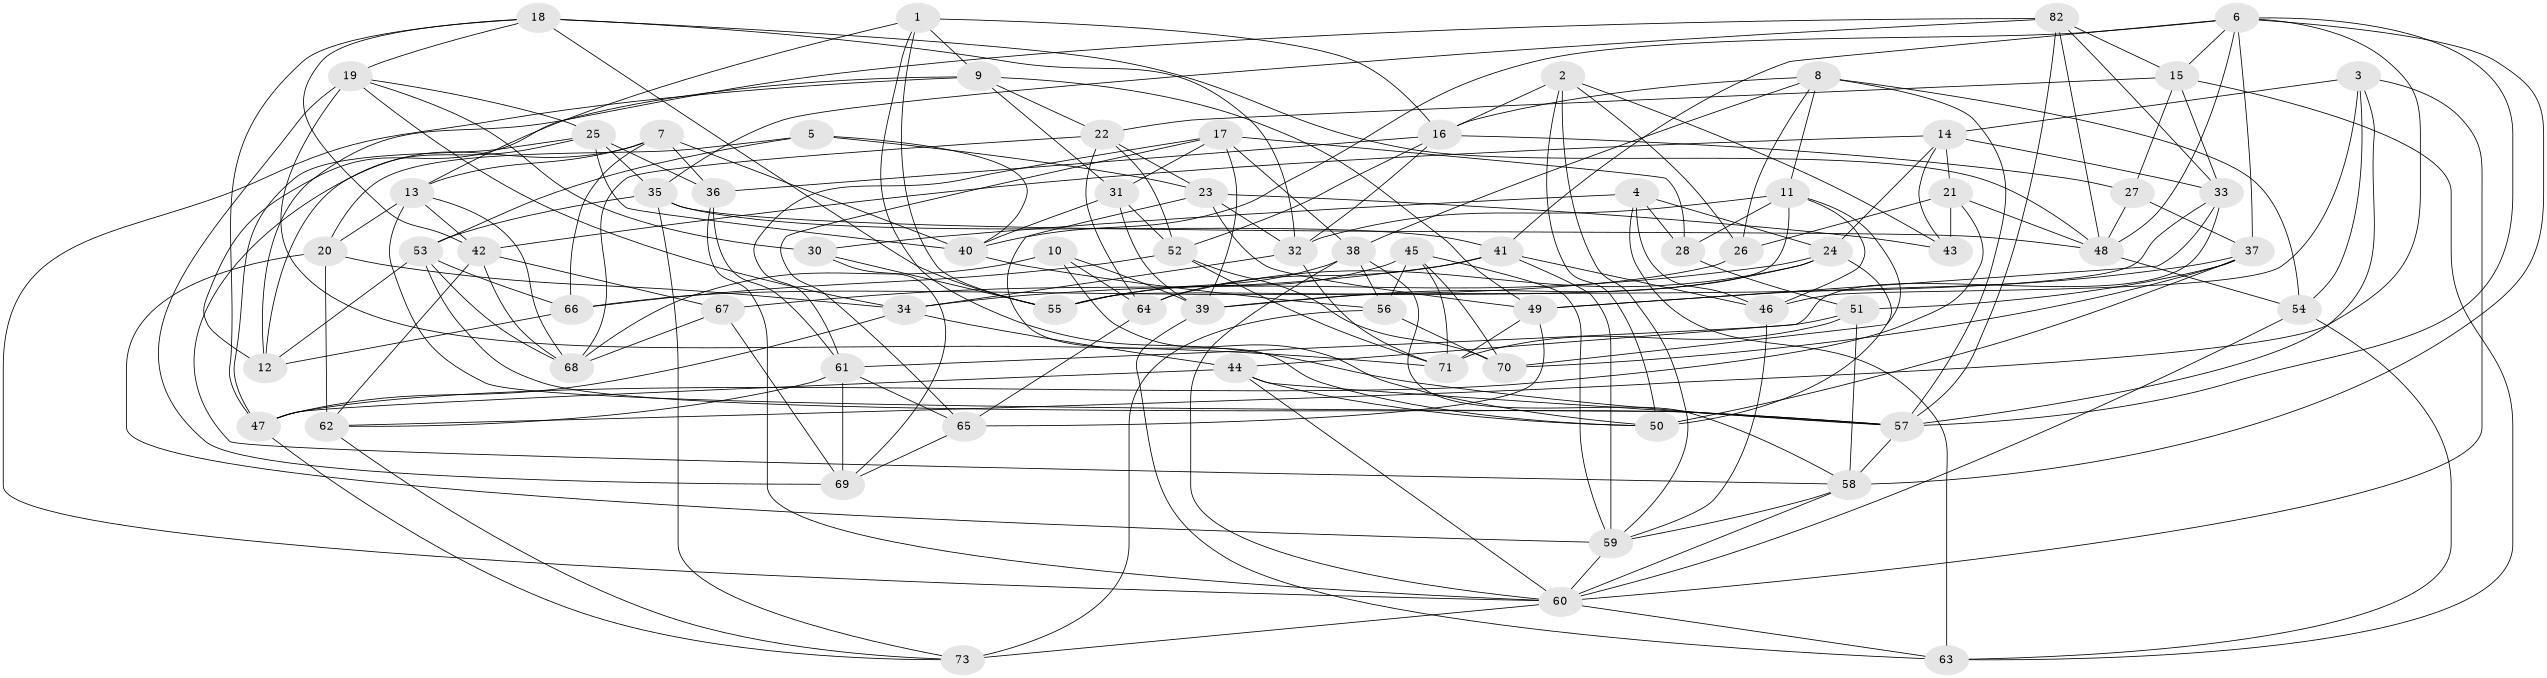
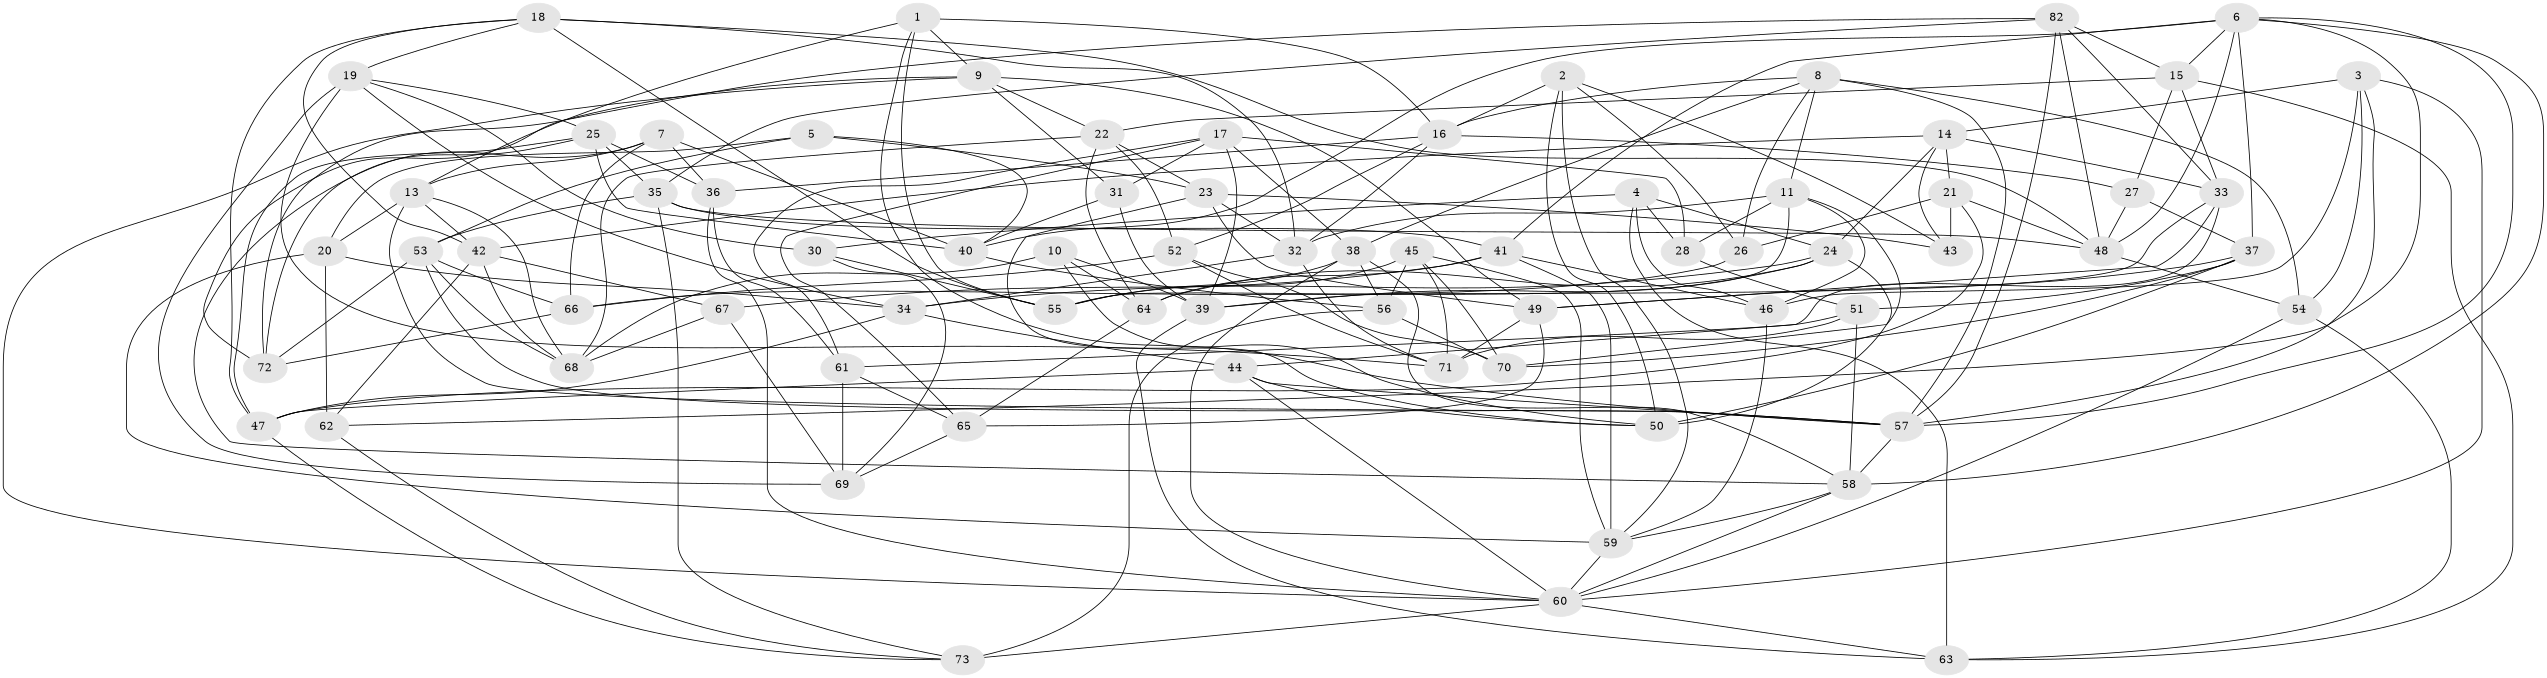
  graph {
    node [color=gray90 style=filled]
    edge [weight=1.0]
    1
    9
    13
    16
    55
    57
    60
    22
    31
    49
-   72 [label=12]
+   72
    20
    68
    42
    32
    36
    27
    52
    34
    71
    58
    2
    26
    43
    50
    59
    66
    3
    14
    46
    54
    24
    33
    21
    63
    73
    4
    28
    30
    39
    64
    51
    69
    5
    23
    40
    53
    62
    56
    6
    15
    37
    41
    48
    70
    67
    7
    61
    8
    11
    38
    65
    10
    n64 [label=82]
    35
    44
    47
    17
    18
    19
    25
    45
    1 -- 9
    1 -- 13
    1 -- 16
    1 -- 55
    1 -- 57
    9 -- 60
    9 -- 22
    9 -- 31
    9 -- 49
    9 -- 72
    13 -- 57
    13 -- 20
    13 -- 68
    13 -- 42
    16 -- 32
    16 -- 36
    16 -- 27
    16 -- 52
    57 -- 58
    60 -- 63
    60 -- 73
    22 -- 68
    22 -- 52
    22 -- 64
    22 -- 23
-   31 -- 52
    31 -- 39
    31 -- 40
    49 -- 71
    49 -- 65
    20 -- 34
    20 -- 59
    20 -- 62 [weight=2.0]
    42 -- 68
    42 -- 62
    42 -- 67
    32 -- 34
    32 -- 71
    36 -- 60
    36 -- 61
    27 -- 37
    27 -- 48
    52 -- 71
    52 -- 66
    52 -- 70
    34 -- 44
    34 -- 47
    58 -- 60
    58 -- 59
    2 -- 16
    2 -- 26
    2 -- 43 [weight=2.0]
    2 -- 50
    2 -- 59
    26 -- 66
    59 -- 60
    66 -- 72 [weight=2.0]
    3 -- 57
    3 -- 60
    3 -- 14
    3 -- 46
    3 -- 54 [weight=2.0]
    14 -- 42
    14 -- 43
    14 -- 24
    14 -- 33
    14 -- 21
    46 -- 59
    54 -- 60
    54 -- 63
    24 -- 34
    24 -- 50
    24 -- 39
    24 -- 64
    33 -- 49
    33 -- 39
    33 -- 44
    21 -- 26
    21 -- 43 [weight=2.0]
    21 -- 48
    21 -- 47
    4 -- 46 [weight=2.0]
    4 -- 24
    4 -- 63
    4 -- 28
    4 -- 30
    28 -- 51
    30 -- 55
    30 -- 69
    39 -- 63
    64 -- 65 [weight=2.0]
    51 -- 71
    51 -- 58 [weight=2.0]
    51 -- 61
    5 -- 20
    5 -- 23
    5 -- 40
    5 -- 53
    23 -- 49
    23 -- 32
    23 -- 43
    23 -- 50
    40 -- 56
    53 -- 57
    53 -- 72
    53 -- 68
    53 -- 66
    62 -- 73
    56 -- 73 [weight=2.0]
    56 -- 70
    6 -- 57
    6 -- 58
    6 -- 40
    6 -- 62
    6 -- 15
    6 -- 37
    6 -- 41
    6 -- 48
    15 -- 22
    15 -- 27
    15 -- 33
    15 -- 63
    37 -- 49
    37 -- 50
    37 -- 51
    37 -- 70
    41 -- 59
    41 -- 46
    41 -- 64
    41 -- 67
    48 -- 54
    67 -- 68
    67 -- 69
    7 -- 13
    7 -- 36 [weight=2.0]
    7 -- 58
    7 -- 66
    7 -- 40
    61 -- 69
-   61 -- 62
    61 -- 65
    8 -- 16
    8 -- 57
    8 -- 26
    8 -- 54
    8 -- 11
    8 -- 38
    11 -- 55
    11 -- 32
    11 -- 46
    11 -- 28
    11 -- 70
    38 -- 55
    38 -- 60
    38 -- 58
    38 -- 56
    65 -- 69
    10 -- 68
    10 -- 50
    10 -- 39
    10 -- 64
    n64 -- 57
    n64 -- 72
    n64 -- 33
    n64 -- 15
    n64 -- 48
    n64 -- 35
    35 -- 73
    35 -- 53
    35 -- 41
    35 -- 48
    44 -- 57
    44 -- 60
    44 -- 50
    44 -- 47
    47 -- 73
    17 -- 31
    17 -- 28
    17 -- 39
    17 -- 61
    17 -- 38
    17 -- 65
    18 -- 55
    18 -- 42
    18 -- 32
    18 -- 48
    18 -- 47
    18 -- 19
    19 -- 34
    19 -- 71
    19 -- 30
    19 -- 69
    19 -- 25
    25 -- 72
    25 -- 36
    25 -- 40
    25 -- 35
    25 -- 47
    45 -- 55
    45 -- 71
    45 -- 59
    45 -- 56
    45 -- 70
  }
